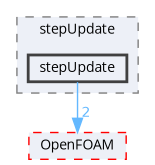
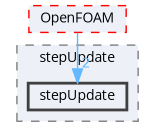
  digraph {
    compound=true
    fontname="Open Sans"
    node [fillcolor="#edf0f7" fontname="Open Sans" fontsize=10 shape=box]
    n1 [color=grey25 height=0.2 label=stepUpdate style="filled,bold" width=0.4]
    n2 [color=red height=0.2 label=OpenFOAM style="filled,dashed" width=0.4]
    subgraph cluster_1 {
      bgcolor="#edf0f7"
      fontsize=10
      label=stepUpdate
      pencolor=grey50
      style="filled,dashed"
      n1
    }
-   n1 -> n2 [color=steelblue1 fontcolor=steelblue1 fontname="Open Sans" fontsize=10 headlabel=2 labeldistance=1.5 labelfontname=Helvetica labelfontsize=10]
+   n2 -> n1 [color=steelblue1 fontcolor=steelblue1 fontname="Open Sans" fontsize=10 headlabel=2 labeldistance=1.5 labelfontname=Helvetica labelfontsize=10]
  }
